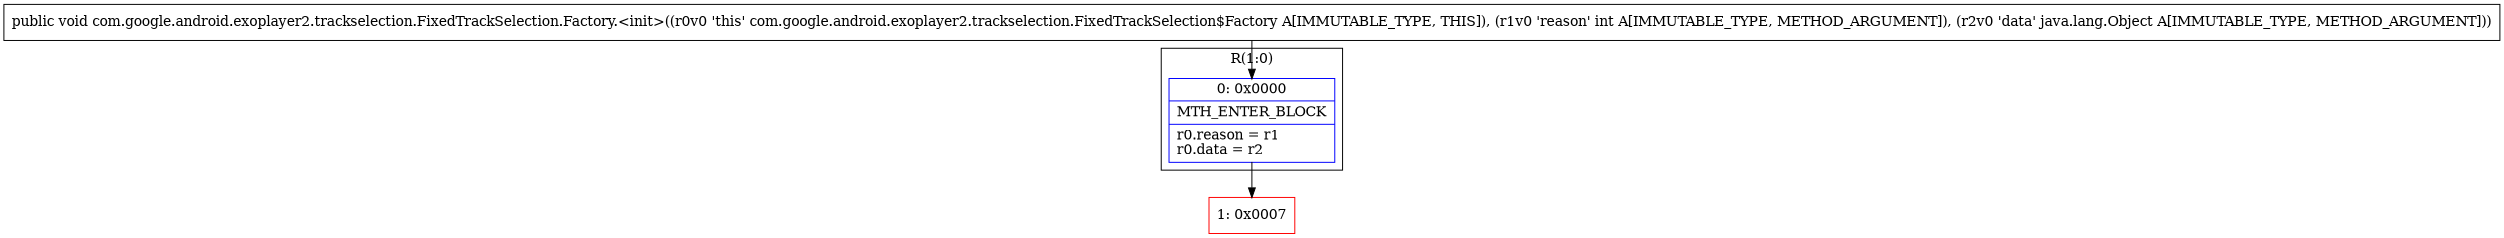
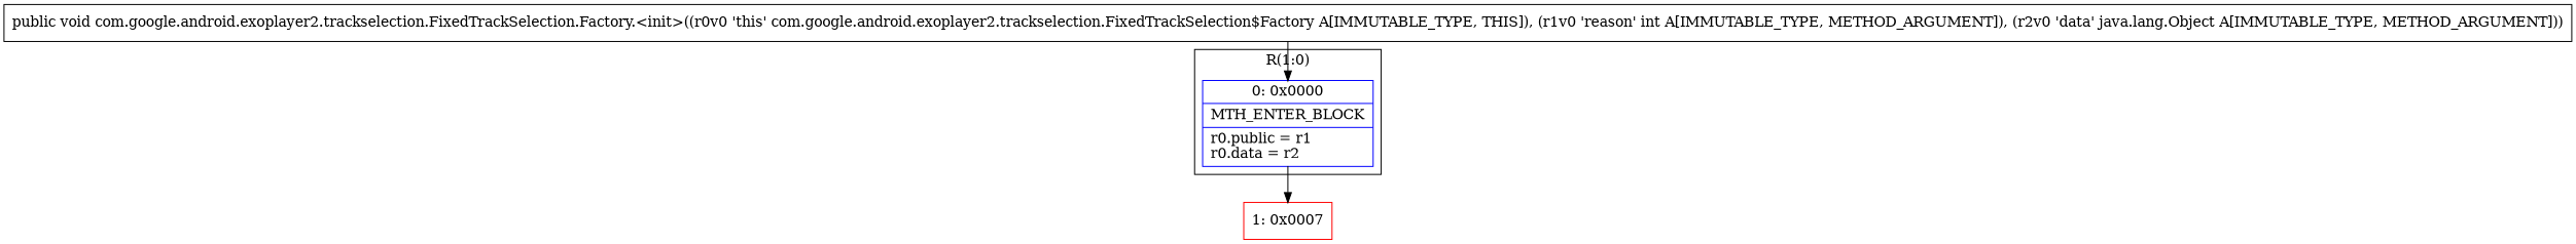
  digraph {
    node [shape=record]
-   n1 [color=blue label="{0\:\ 0x0000|MTH_ENTER_BLOCK\l|r0.reason = r1\lr0.data = r2\l}"]
+   n1 [color=blue label="{0\:\ 0x0000|MTH_ENTER_BLOCK\l|r0.public = r1\lr0.data = r2\l}"]
    n2 [color=red label="{1\:\ 0x0007}"]
    n3 [label="{public void com.google.android.exoplayer2.trackselection.FixedTrackSelection.Factory.\<init\>((r0v0 'this' com.google.android.exoplayer2.trackselection.FixedTrackSelection$Factory A[IMMUTABLE_TYPE, THIS]), (r1v0 'reason' int A[IMMUTABLE_TYPE, METHOD_ARGUMENT]), (r2v0 'data' java.lang.Object A[IMMUTABLE_TYPE, METHOD_ARGUMENT])) }"]
    subgraph cluster_1 {
      label="R(1:0)"
      n1
    }
    n1 -> n2
    n3 -> n1
  }
